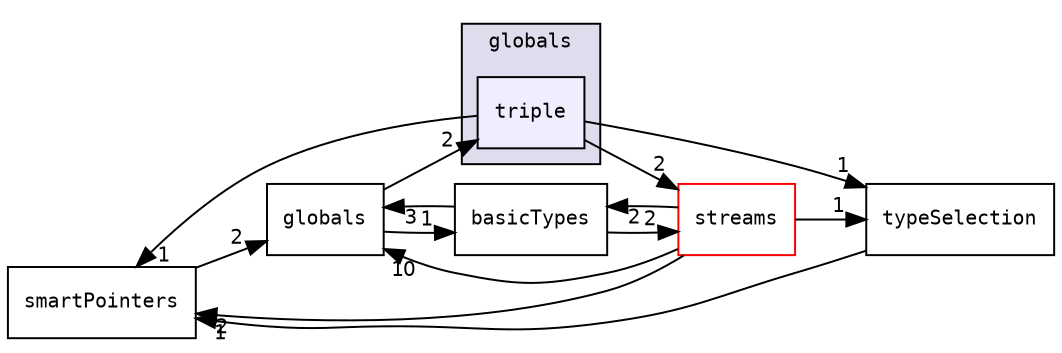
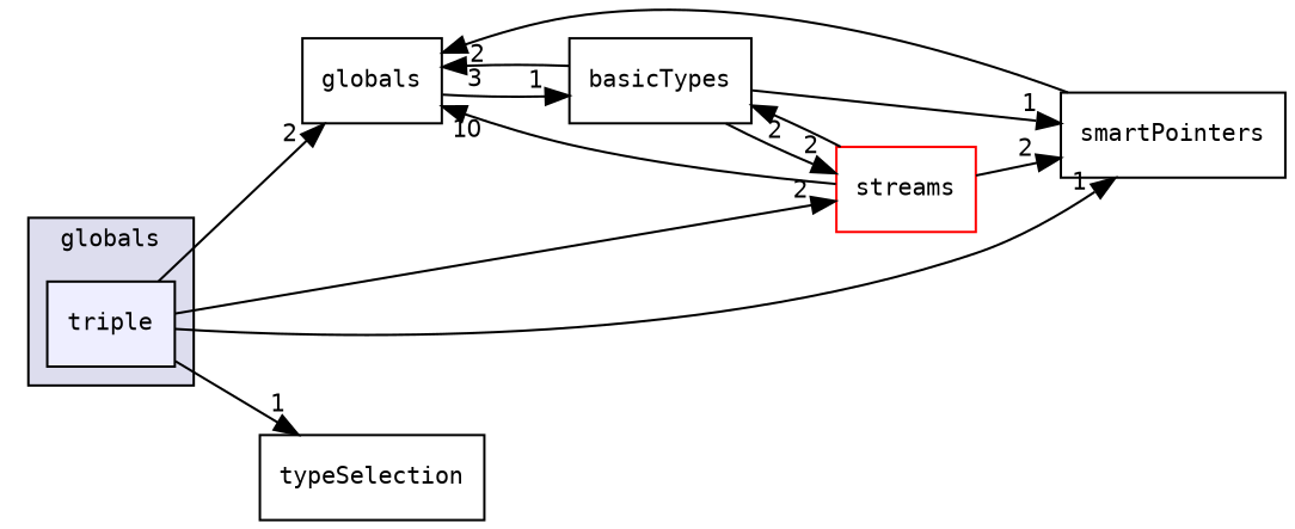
  digraph {
    compound=true
    fontname="DejaVu Sans Mono"
    rankdir=LR
    node [fontname="DejaVu Sans Mono" fontsize=10 shape=box]
    edge [fontname="DejaVu Sans Mono" headlabel=2 labeldistance=1.5 labelfontname=Helvetica labelfontsize=10]
    n1 [fillcolor="#eeeeff" label=triple pencolor=black style=filled]
    n2 [label=globals]
    n3 [label=smartPointers]
    n4 [color=red fillcolor=white label=streams style=filled]
    n5 [label=typeSelection]
    n6 [label=basicTypes]
    subgraph cluster_1 {
      bgcolor="#ddddee"
      fontsize=10
      label=globals
      pencolor=black
      n1
    }
-   n2 -> n1
+   n1 -> n2
    n1 -> n3 [headlabel=1]
    n1 -> n4
    n1 -> n5 [headlabel=1]
    n2 -> n6 [headlabel=1]
    n3 -> n2
    n4 -> n2 [headlabel=10]
    n4 -> n3
-   n4 -> n5 [headlabel=1]
    n4 -> n6
-   n5 -> n3 [headlabel=1]
+   n6 -> n3 [headlabel=1]
    n6 -> n2 [headlabel=3]
    n6 -> n4
  }
